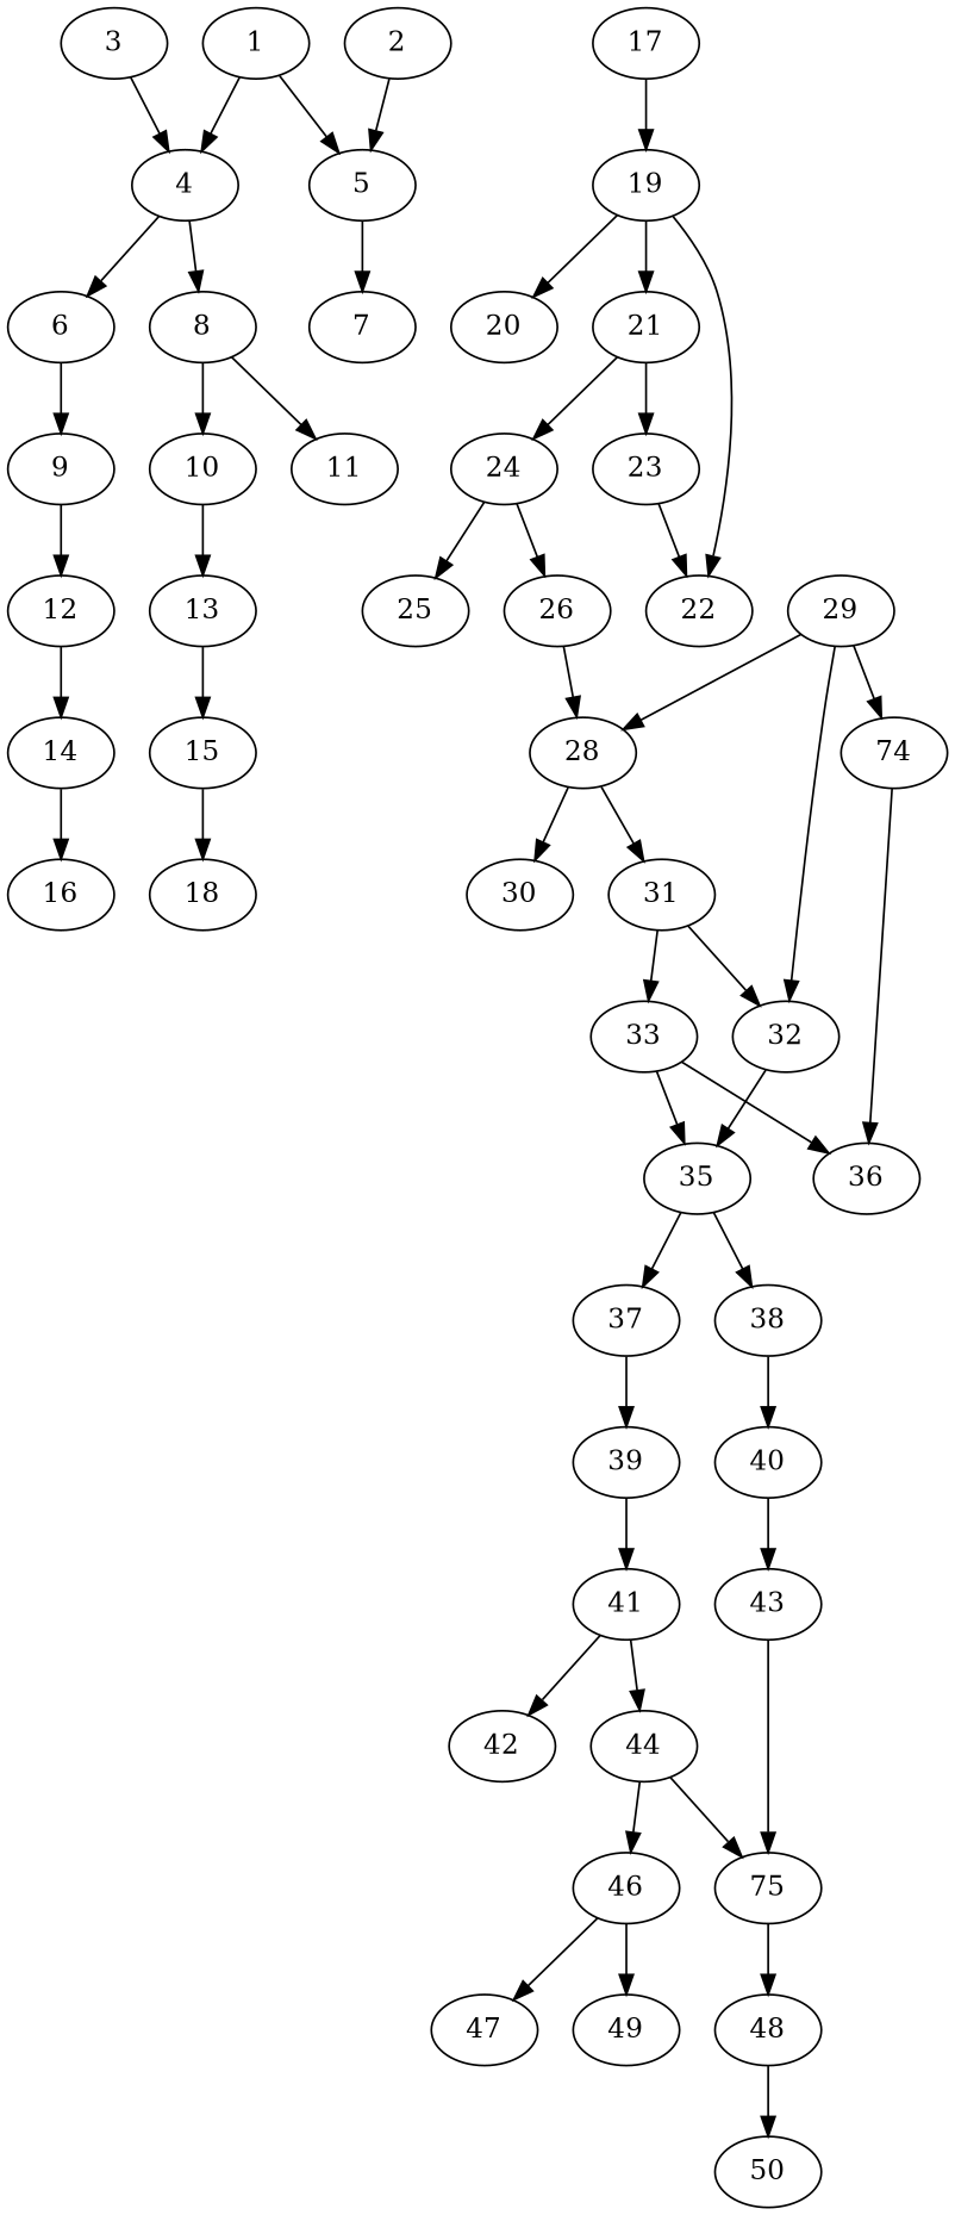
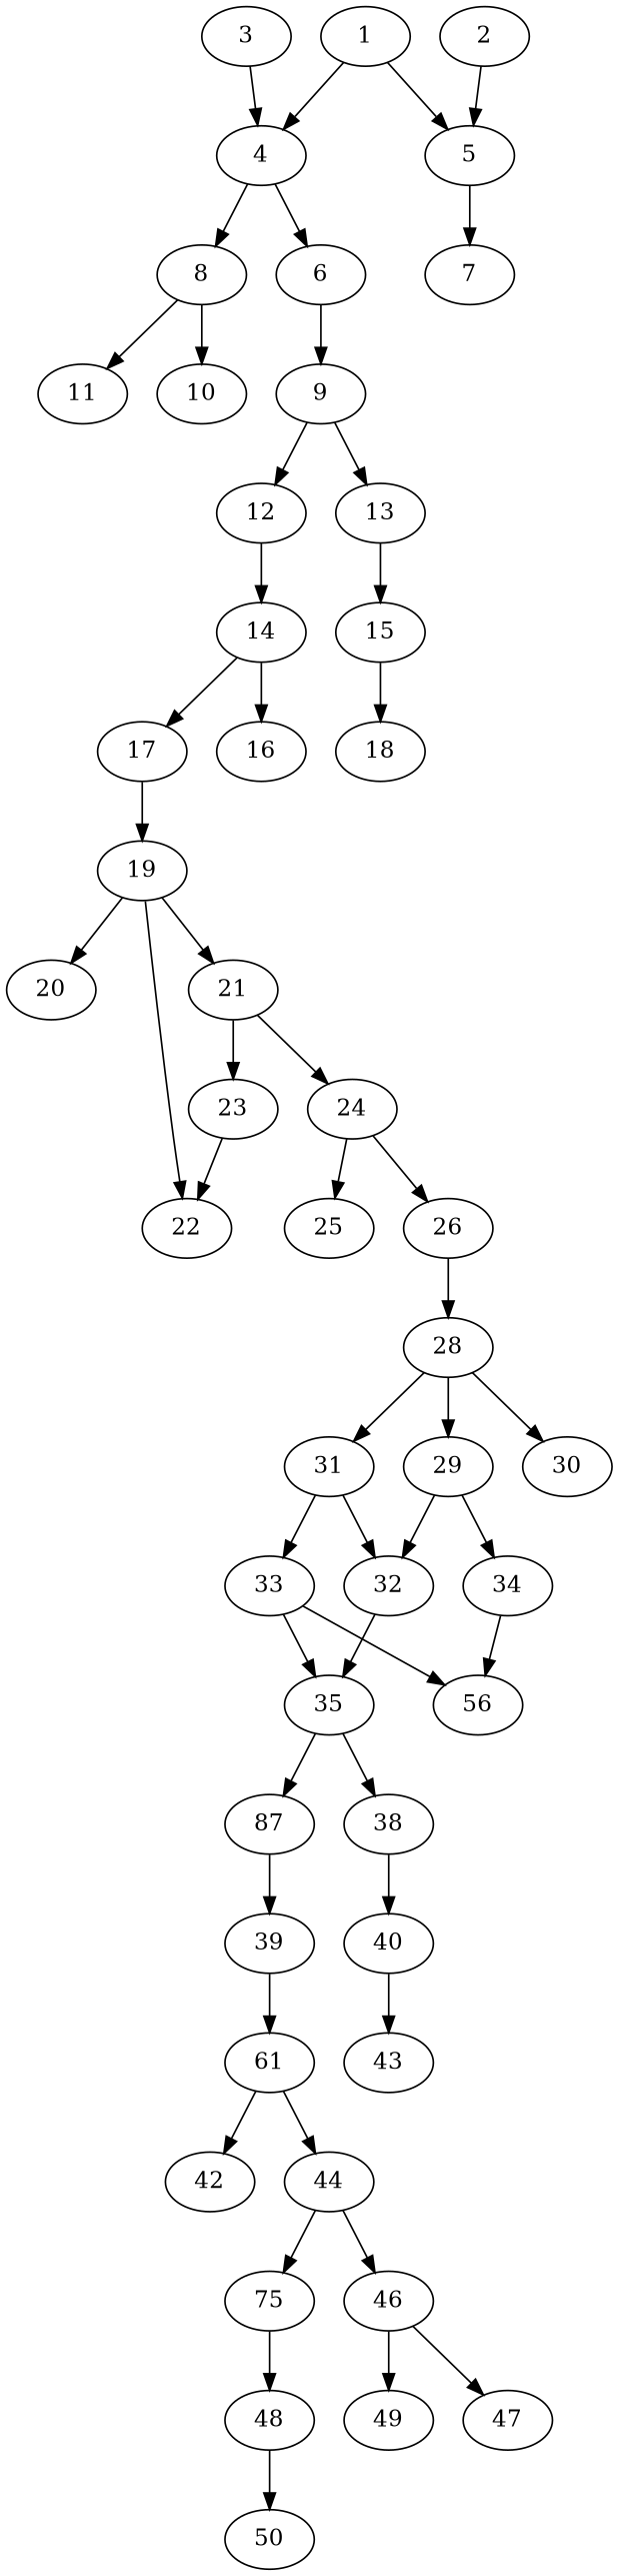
  digraph {
    fontname="DejaVu Serif"
    node [alpha=0.14 fontname="DejaVu Serif"]
    edge [fontname="DejaVu Serif"]
    1 [alpha=0.17 expect_size=40381440]
    4 [alpha=0.06 expect_size=47150080]
    5 [expect_size=34817024]
    6 [alpha=0.08 expect_size=15491072]
    8 [alpha=0.12 expect_size=9434112]
    7 [alpha=0.08 expect_size=31654912]
    9 [alpha=0.00 expect_size=11288576]
    10 [expect_size=46258176]
    11 [alpha=0.07 expect_size=5267456]
    2 [alpha=0.17 expect_size=36344832]
    3 [alpha=0.15 expect_size=17785856]
    12 [alpha=0.08 expect_size=44342272]
    13 [alpha=0.01 expect_size=37540864]
    14 [alpha=0.18 expect_size=26393600]
    15 [alpha=0.18 expect_size=40522752]
    16 [alpha=0.00 expect_size=26442752]
    17 [alpha=0.12 expect_size=44337152]
    18 [alpha=0.20 expect_size=15335424]
    19 [expect_size=42600448]
    20 [alpha=0.15 expect_size=42641408]
    21 [alpha=0.11 expect_size=27966464]
    22 [alpha=0.00 expect_size=43368448]
    23 [alpha=0.15 expect_size=14866432]
    24 [alpha=0.07 expect_size=17498112]
    25 [alpha=0.12 expect_size=12997632]
    26 [alpha=0.01 expect_size=9313280]
    28 [alpha=0.03 expect_size=39464960]
    29 [alpha=0.08 expect_size=39386112]
    30 [alpha=0.10 expect_size=25103360]
    31 [alpha=0.12 expect_size=13448192]
    32 [alpha=0.11 expect_size=39560192]
-   34 [alpha=0.05 expect_size=27821056 label=74]
+   34 [alpha=0.05 expect_size=27821056]
    33 [alpha=0.03 expect_size=40169472]
    35 [alpha=0.01 expect_size=44421120]
-   36 [alpha=0.06 expect_size=25172992]
-   37 [alpha=0.08 expect_size=27510784]
+   36 [alpha=0.06 expect_size=25172992 label=56]
+   37 [alpha=0.08 expect_size=27510784 label=87]
    38 [expect_size=30661632]
    39 [alpha=0.16 expect_size=38815744]
    40 [expect_size=10835968]
-   41 [alpha=0.01 expect_size=34922496]
+   41 [alpha=0.01 expect_size=34922496 label=61]
    43 [alpha=0.12 expect_size=42541056]
    42 [alpha=0.05 expect_size=16729088]
    44 [alpha=0.05 expect_size=50285568]
    n44 [alpha=0.01 expect_size=13928448 label=75]
    46 [alpha=0.19 expect_size=15936512]
    48 [expect_size=48997376]
    47 [alpha=0.19 expect_size=30322688]
    49 [alpha=0.02 expect_size=34869248]
    50 [alpha=0.20 expect_size=25293824]
    1 -> 4
    1 -> 5
    4 -> 6
    4 -> 8
    5 -> 7
    6 -> 9
    8 -> 10
    8 -> 11
    9 -> 12
-   10 -> 13
+   9 -> 13
    2 -> 5
    3 -> 4
    12 -> 14
    13 -> 15
    14 -> 16
+   14 -> 17
    15 -> 18
    17 -> 19
    19 -> 20
    19 -> 21
    19 -> 22
    21 -> 23
    21 -> 24
    23 -> 22
    24 -> 25
    24 -> 26
    26 -> 28
-   29 -> 28
+   28 -> 29
    28 -> 30
    28 -> 31
    29 -> 32
    29 -> 34
    31 -> 32
    31 -> 33
    32 -> 35
    34 -> 36
    33 -> 35
    33 -> 36
    35 -> 37
    35 -> 38
    37 -> 39
    38 -> 40
    39 -> 41
    40 -> 43
    41 -> 42
    41 -> 44
-   43 -> n44
    44 -> n44
    44 -> 46
    n44 -> 48
    46 -> 47
    46 -> 49
    48 -> 50
  }
